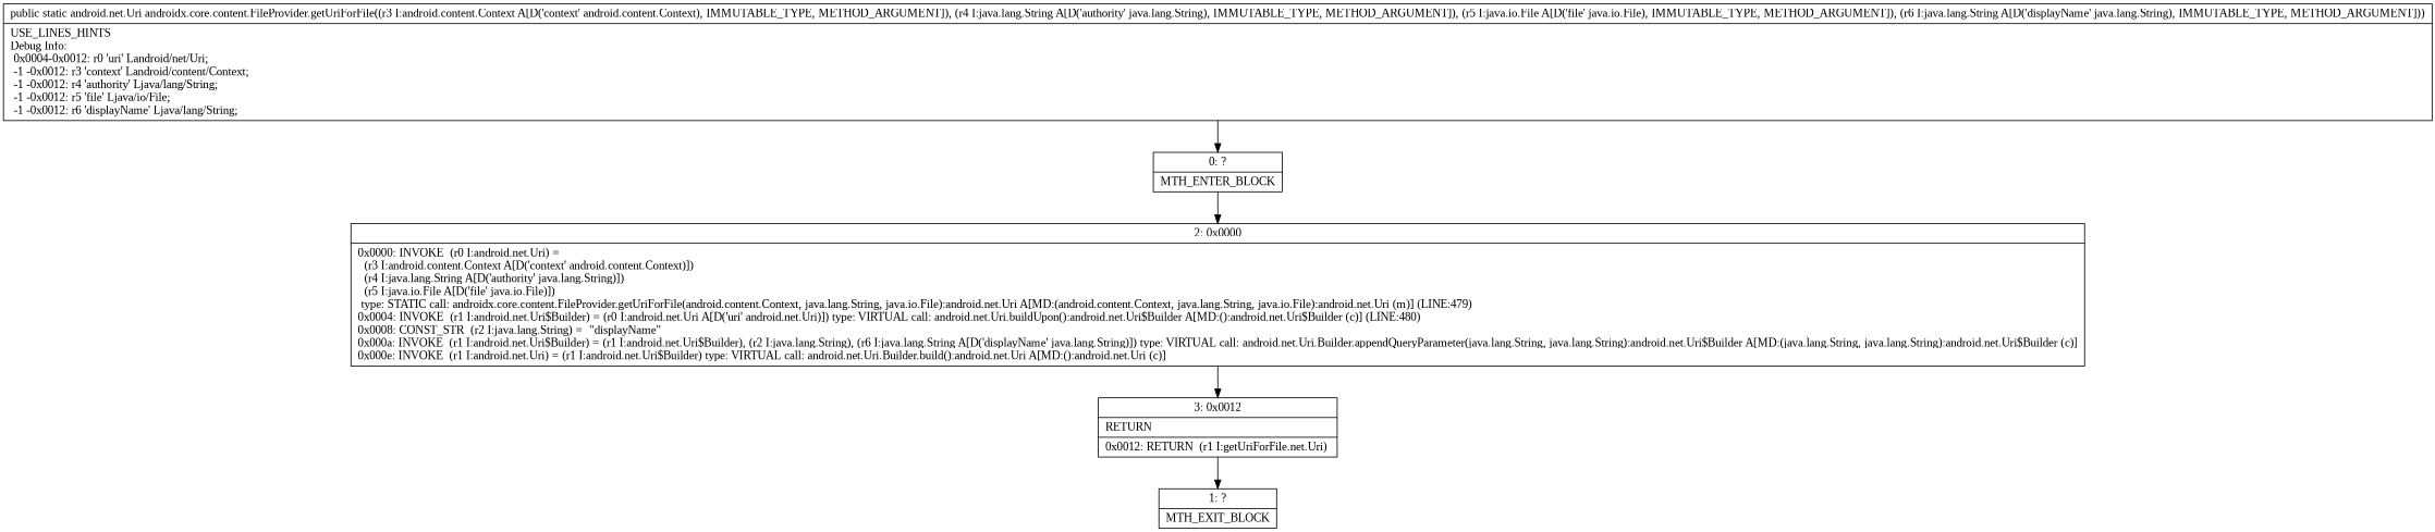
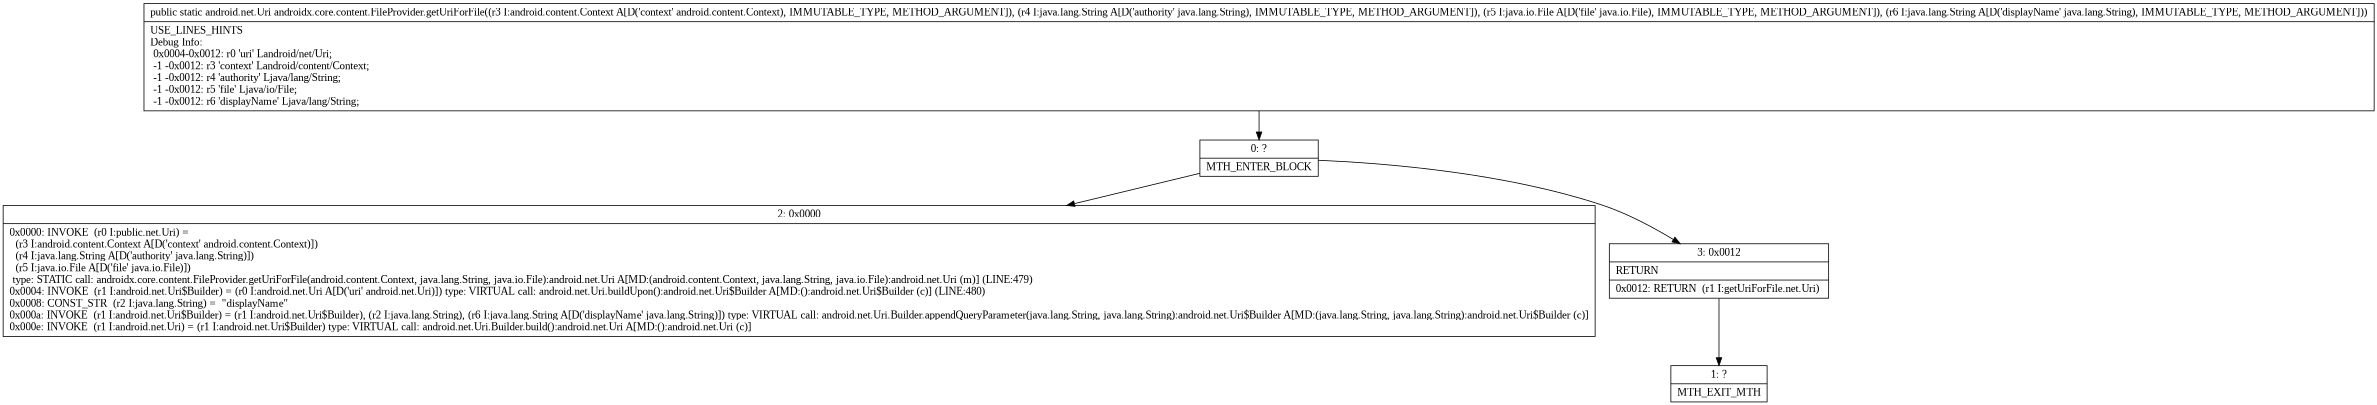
  digraph {
    fontname="Liberation Serif"
    node [fontname="Liberation Serif" shape=record]
    edge [fontname="Liberation Serif"]
    n1 [label="{0\:\ ?|MTH_ENTER_BLOCK\l}"]
-   n2 [label="{2\:\ 0x0000|0x0000: INVOKE  (r0 I:android.net.Uri) = \l  (r3 I:android.content.Context A[D('context' android.content.Context)])\l  (r4 I:java.lang.String A[D('authority' java.lang.String)])\l  (r5 I:java.io.File A[D('file' java.io.File)])\l type: STATIC call: androidx.core.content.FileProvider.getUriForFile(android.content.Context, java.lang.String, java.io.File):android.net.Uri A[MD:(android.content.Context, java.lang.String, java.io.File):android.net.Uri (m)] (LINE:479)\l0x0004: INVOKE  (r1 I:android.net.Uri$Builder) = (r0 I:android.net.Uri A[D('uri' android.net.Uri)]) type: VIRTUAL call: android.net.Uri.buildUpon():android.net.Uri$Builder A[MD:():android.net.Uri$Builder (c)] (LINE:480)\l0x0008: CONST_STR  (r2 I:java.lang.String) =  \"displayName\" \l0x000a: INVOKE  (r1 I:android.net.Uri$Builder) = (r1 I:android.net.Uri$Builder), (r2 I:java.lang.String), (r6 I:java.lang.String A[D('displayName' java.lang.String)]) type: VIRTUAL call: android.net.Uri.Builder.appendQueryParameter(java.lang.String, java.lang.String):android.net.Uri$Builder A[MD:(java.lang.String, java.lang.String):android.net.Uri$Builder (c)]\l0x000e: INVOKE  (r1 I:android.net.Uri) = (r1 I:android.net.Uri$Builder) type: VIRTUAL call: android.net.Uri.Builder.build():android.net.Uri A[MD:():android.net.Uri (c)]\l}"]
+   n2 [label="{2\:\ 0x0000|0x0000: INVOKE  (r0 I:public.net.Uri) = \l  (r3 I:android.content.Context A[D('context' android.content.Context)])\l  (r4 I:java.lang.String A[D('authority' java.lang.String)])\l  (r5 I:java.io.File A[D('file' java.io.File)])\l type: STATIC call: androidx.core.content.FileProvider.getUriForFile(android.content.Context, java.lang.String, java.io.File):android.net.Uri A[MD:(android.content.Context, java.lang.String, java.io.File):android.net.Uri (m)] (LINE:479)\l0x0004: INVOKE  (r1 I:android.net.Uri$Builder) = (r0 I:android.net.Uri A[D('uri' android.net.Uri)]) type: VIRTUAL call: android.net.Uri.buildUpon():android.net.Uri$Builder A[MD:():android.net.Uri$Builder (c)] (LINE:480)\l0x0008: CONST_STR  (r2 I:java.lang.String) =  \"displayName\" \l0x000a: INVOKE  (r1 I:android.net.Uri$Builder) = (r1 I:android.net.Uri$Builder), (r2 I:java.lang.String), (r6 I:java.lang.String A[D('displayName' java.lang.String)]) type: VIRTUAL call: android.net.Uri.Builder.appendQueryParameter(java.lang.String, java.lang.String):android.net.Uri$Builder A[MD:(java.lang.String, java.lang.String):android.net.Uri$Builder (c)]\l0x000e: INVOKE  (r1 I:android.net.Uri) = (r1 I:android.net.Uri$Builder) type: VIRTUAL call: android.net.Uri.Builder.build():android.net.Uri A[MD:():android.net.Uri (c)]\l}"]
    n3 [label="{3\:\ 0x0012|RETURN\l|0x0012: RETURN  (r1 I:getUriForFile.net.Uri) \l}"]
-   n4 [label="{1\:\ ?|MTH_EXIT_BLOCK\l}"]
+   n4 [label="{1\:\ ?|MTH_EXIT_MTH\l}"]
    n5 [label="{public static android.net.Uri androidx.core.content.FileProvider.getUriForFile((r3 I:android.content.Context A[D('context' android.content.Context), IMMUTABLE_TYPE, METHOD_ARGUMENT]), (r4 I:java.lang.String A[D('authority' java.lang.String), IMMUTABLE_TYPE, METHOD_ARGUMENT]), (r5 I:java.io.File A[D('file' java.io.File), IMMUTABLE_TYPE, METHOD_ARGUMENT]), (r6 I:java.lang.String A[D('displayName' java.lang.String), IMMUTABLE_TYPE, METHOD_ARGUMENT]))  | USE_LINES_HINTS\lDebug Info:\l  0x0004\-0x0012: r0 'uri' Landroid\/net\/Uri;\l  \-1 \-0x0012: r3 'context' Landroid\/content\/Context;\l  \-1 \-0x0012: r4 'authority' Ljava\/lang\/String;\l  \-1 \-0x0012: r5 'file' Ljava\/io\/File;\l  \-1 \-0x0012: r6 'displayName' Ljava\/lang\/String;\l}"]
    n1 -> n2
-   n2 -> n3
+   n1 -> n3
    n3 -> n4
    n5 -> n1
  }
